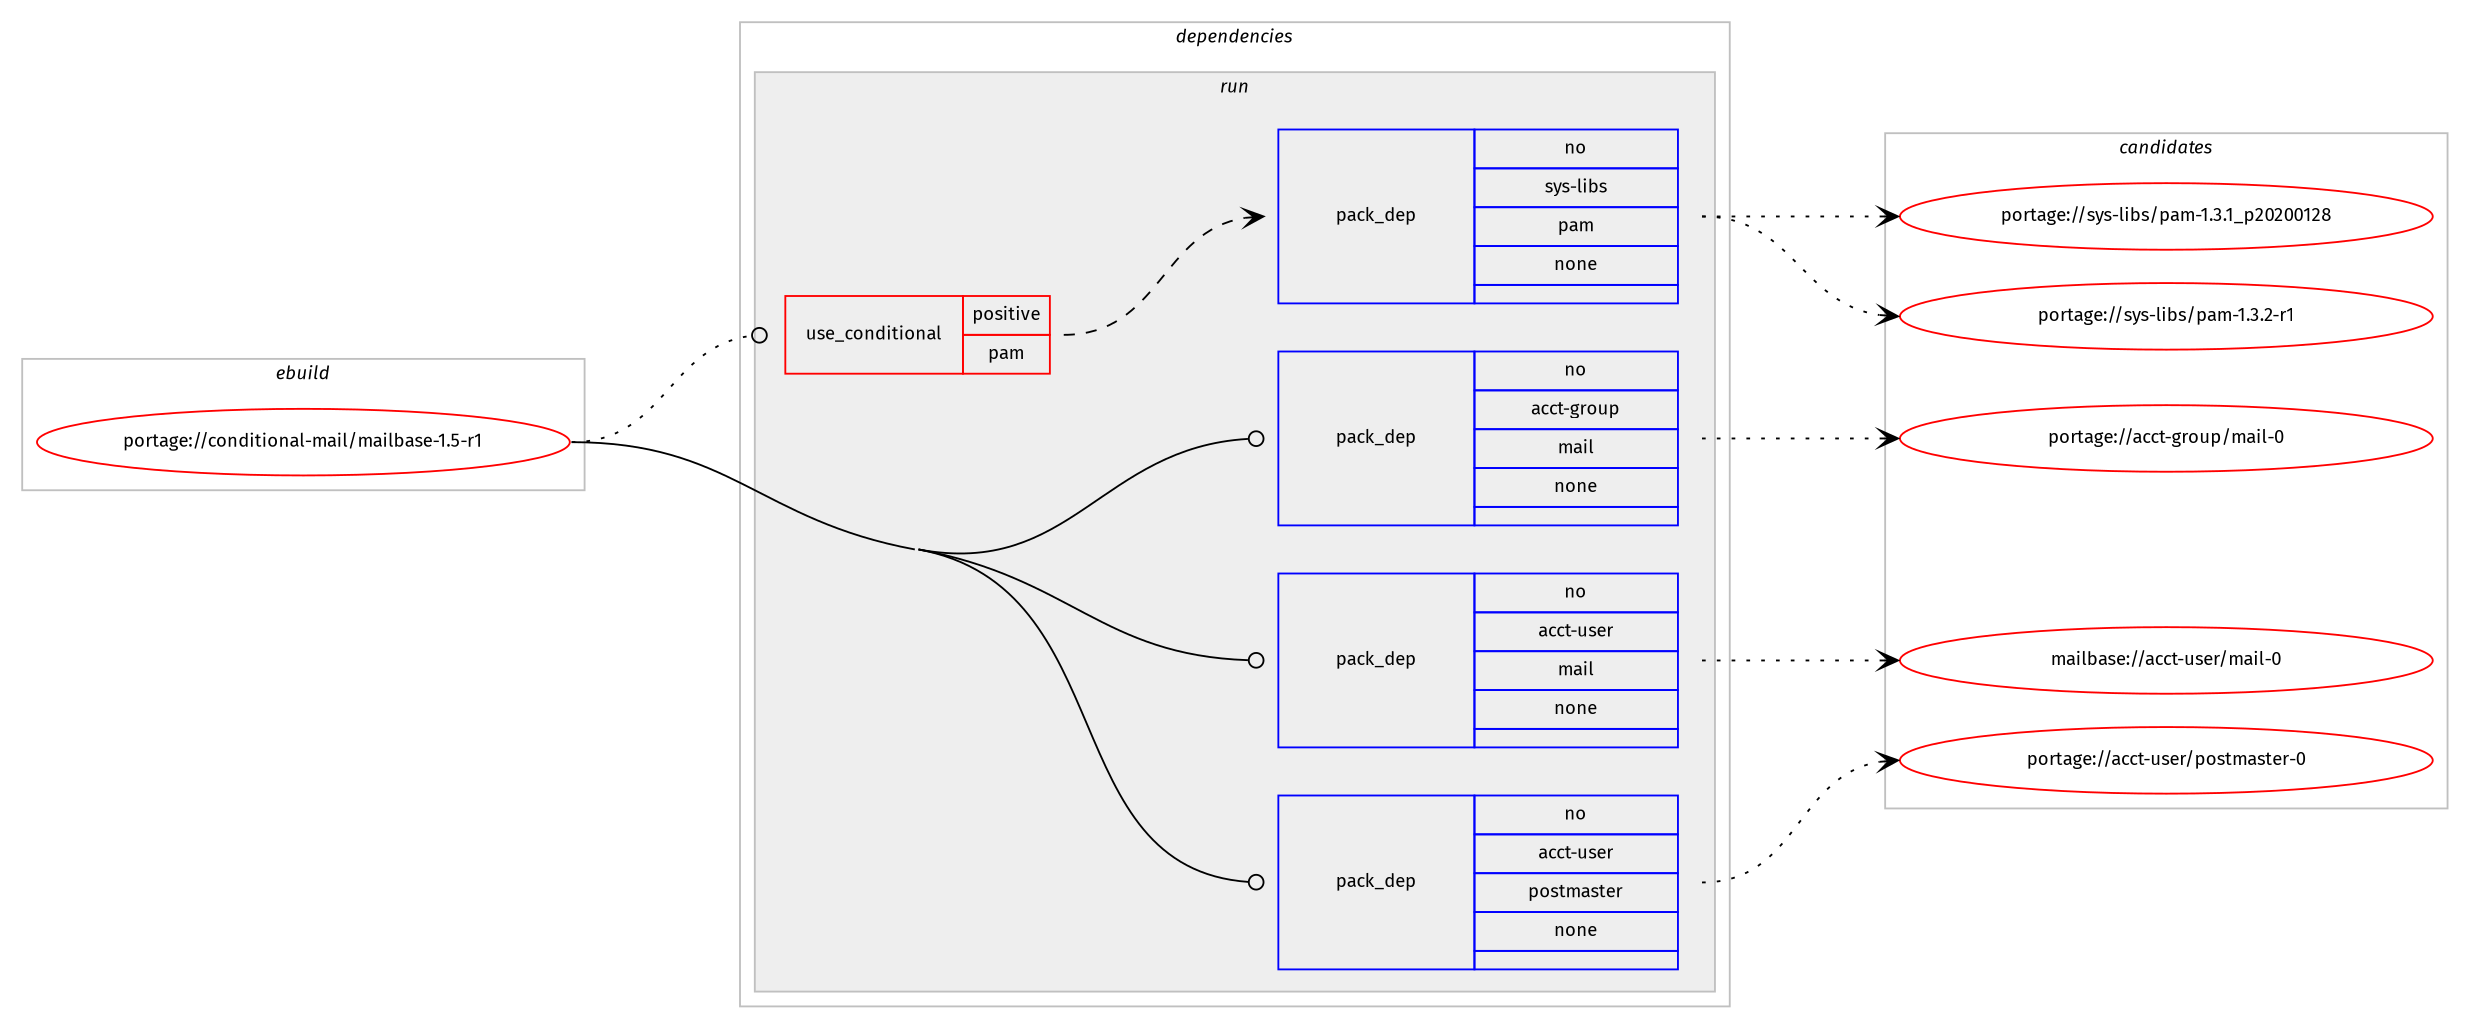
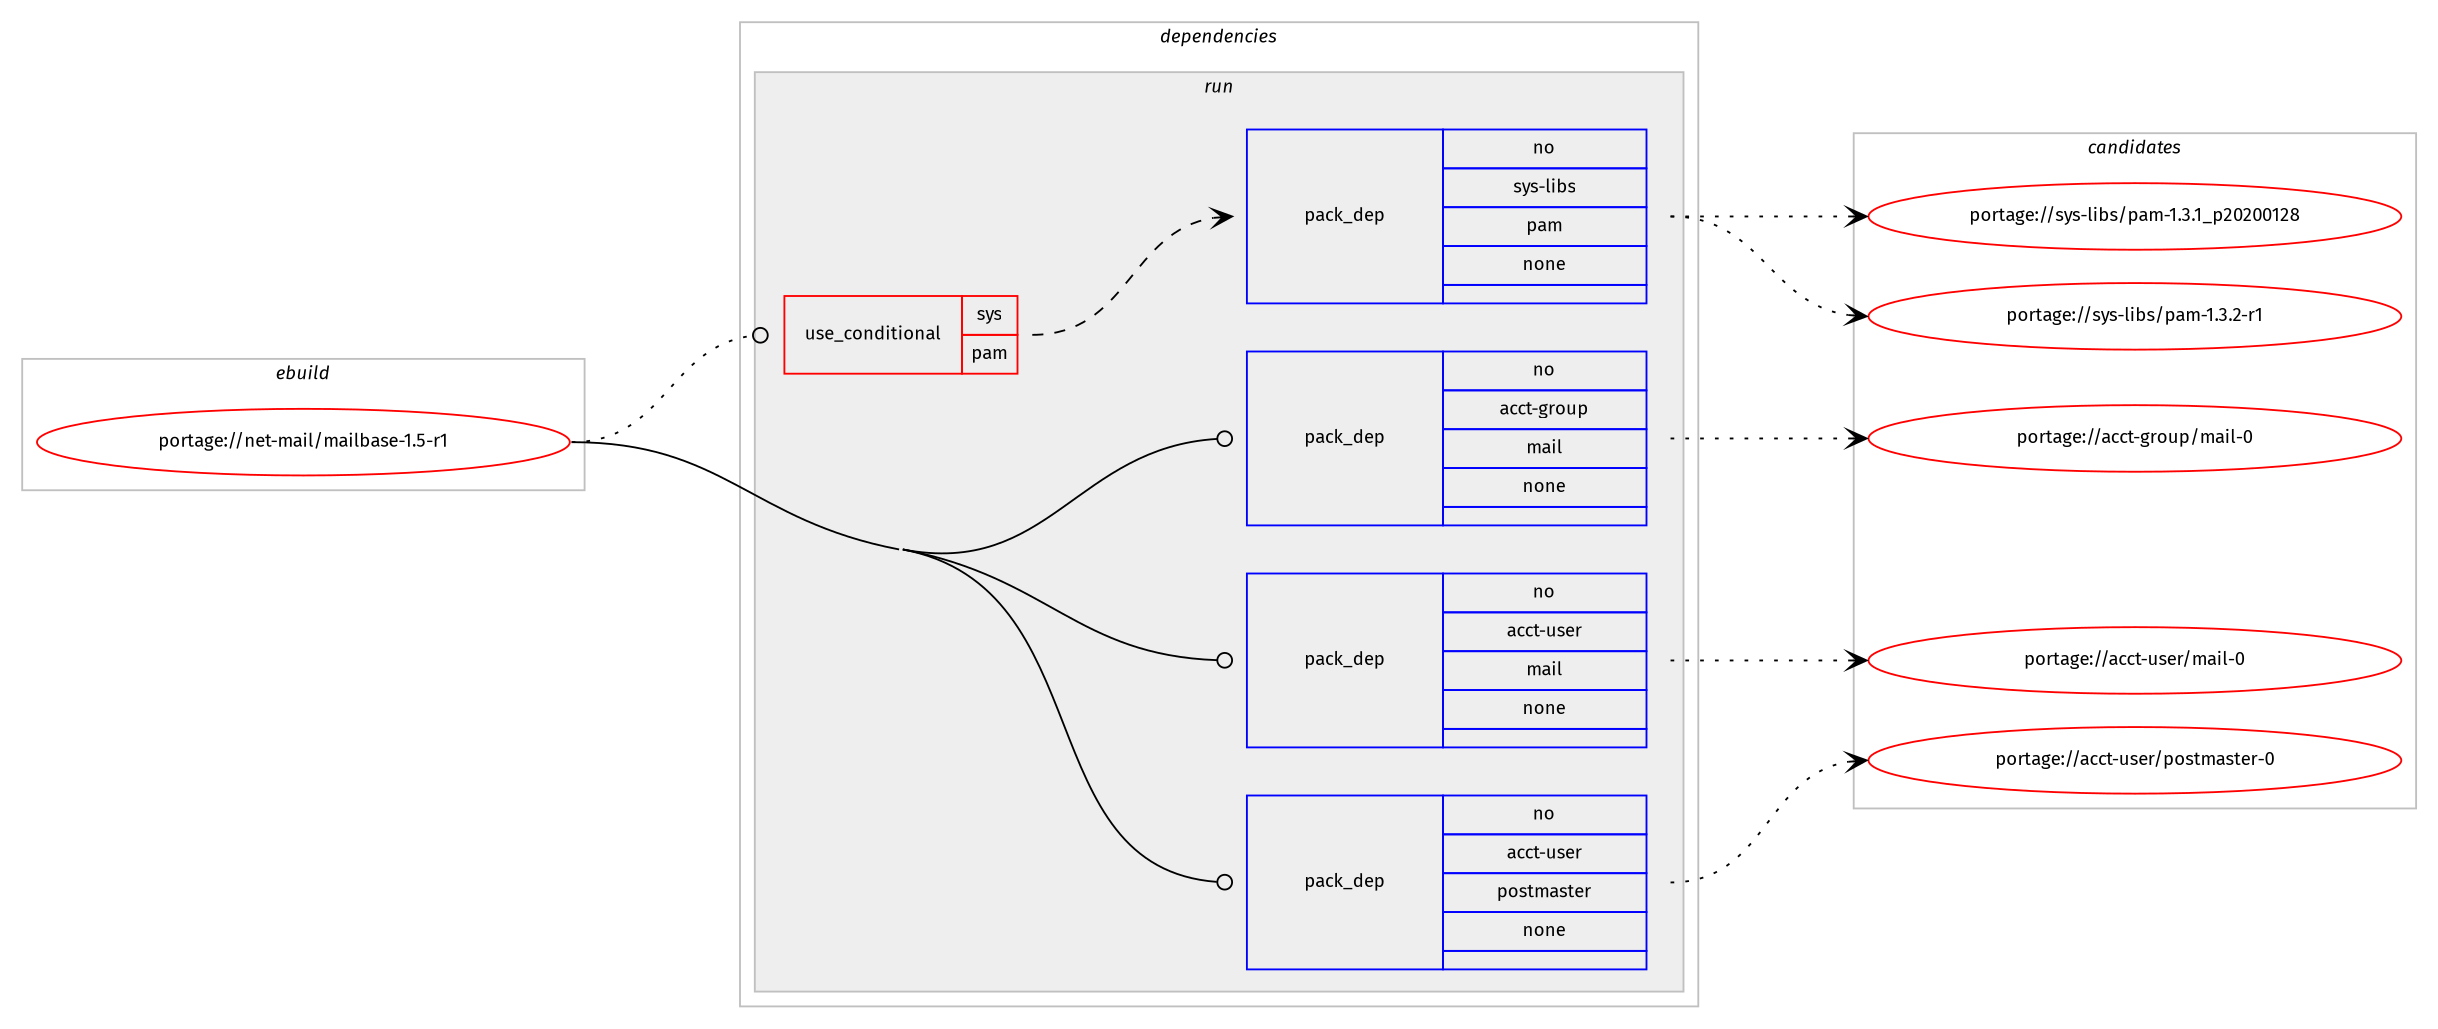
  digraph {
    compound=true
    concentrate=true
    fontname="Fira Sans"
    fontsize=10
    newrank=true
    rankdir=LR
    ranksep=1.5
    node [color=red fontname="Fira Sans" fontsize=10]
    edge [arrowhead=vee fontname="Fira Sans" headport=w style=dotted tailport=e weight=20]
-   n1 [label="portage://conditional-mail/mailbase-1.5-r1" width=4]
+   n1 [label="portage://net-mail/mailbase-1.5-r1" width=4]
    n2 [color=blue label=<<TABLE BORDER="0" CELLBORDER="1" CELLSPACING="0" CELLPADDING="4" WIDTH="220"><TR><TD ROWSPAN="6" CELLPADDING="30">pack_dep</TD></TR><TR><TD WIDTH="110">no</TD></TR><TR><TD>sys-libs</TD></TR><TR><TD>pam</TD></TR><TR><TD>none</TD></TR><TR><TD></TD></TR></TABLE>> shape=none]
-   n3 [label=<<TABLE BORDER="0" CELLBORDER="1" CELLSPACING="0" CELLPADDING="4"><TR><TD ROWSPAN="3" CELLPADDING="10">use_conditional</TD></TR><TR><TD>positive</TD></TR><TR><TD>pam</TD></TR></TABLE>> shape=none]
+   n3 [label=<<TABLE BORDER="0" CELLBORDER="1" CELLSPACING="0" CELLPADDING="4"><TR><TD ROWSPAN="3" CELLPADDING="10">use_conditional</TD></TR><TR><TD>sys</TD></TR><TR><TD>pam</TD></TR></TABLE>> shape=none]
    n4 [color=blue label=<<TABLE BORDER="0" CELLBORDER="1" CELLSPACING="0" CELLPADDING="4" WIDTH="220"><TR><TD ROWSPAN="6" CELLPADDING="30">pack_dep</TD></TR><TR><TD WIDTH="110">no</TD></TR><TR><TD>acct-group</TD></TR><TR><TD>mail</TD></TR><TR><TD>none</TD></TR><TR><TD></TD></TR></TABLE>> shape=none]
    n5 [color=blue label=<<TABLE BORDER="0" CELLBORDER="1" CELLSPACING="0" CELLPADDING="4" WIDTH="220"><TR><TD ROWSPAN="6" CELLPADDING="30">pack_dep</TD></TR><TR><TD WIDTH="110">no</TD></TR><TR><TD>acct-user</TD></TR><TR><TD>mail</TD></TR><TR><TD>none</TD></TR><TR><TD></TD></TR></TABLE>> shape=none]
    n6 [color=blue label=<<TABLE BORDER="0" CELLBORDER="1" CELLSPACING="0" CELLPADDING="4" WIDTH="220"><TR><TD ROWSPAN="6" CELLPADDING="30">pack_dep</TD></TR><TR><TD WIDTH="110">no</TD></TR><TR><TD>acct-user</TD></TR><TR><TD>postmaster</TD></TR><TR><TD>none</TD></TR><TR><TD></TD></TR></TABLE>> shape=none]
    n7 [label="portage://sys-libs/pam-1.3.1_p20200128" width=4]
    n8 [label="portage://sys-libs/pam-1.3.2-r1" width=4]
    n9 [label="portage://acct-group/mail-0" width=4]
-   n10 [label="mailbase://acct-user/mail-0" width=4]
+   n10 [label="portage://acct-user/mail-0" width=4]
    n11 [label="portage://acct-user/postmaster-0" width=4]
    subgraph cluster_1 {
      color=gray
      label=<<i>ebuild</i>>
      rank=same
      n1
    }
    subgraph cluster_2 {
      color=gray
      label=<<i>dependencies</i>>
      subgraph cluster_3 {
        color=gray
        fillcolor="#eeeeee"
        label=<<i>compile</i>>
        style=filled
      }
      subgraph cluster_4 {
        color=gray
        fillcolor="#eeeeee"
        label=<<i>compile and run</i>>
        style=filled
      }
      subgraph cluster_5 {
        color=gray
        fillcolor="#eeeeee"
        label=<<i>run</i>>
        style=filled
        subgraph sub_6 {
          color=gray
          fillcolor="#eeeeee"
          label=<<i>run</i>>
          style=filled
          n3
          subgraph sub_7 {
            color=gray
            fillcolor="#eeeeee"
            label=<<i>run</i>>
            style=filled
            n2
          }
        }
        subgraph sub_8 {
          color=gray
          fillcolor="#eeeeee"
          label=<<i>run</i>>
          style=filled
          n4
        }
        subgraph sub_9 {
          color=gray
          fillcolor="#eeeeee"
          label=<<i>run</i>>
          style=filled
          n5
        }
        subgraph sub_10 {
          color=gray
          fillcolor="#eeeeee"
          label=<<i>run</i>>
          style=filled
          n6
        }
      }
    }
    subgraph cluster_11 {
      color=gray
      label=<<i>candidates</i>>
      rank=same
      subgraph sub_12 {
        color=black
        label=<<i>candidates</i>>
        nodesep=1
        rank=same
        n7
        n8
      }
      subgraph sub_13 {
        color=black
        label=<<i>candidates</i>>
        nodesep=1
        rank=same
        n9
      }
      subgraph sub_14 {
        color=black
        label=<<i>candidates</i>>
        nodesep=1
        rank=same
        n10
      }
      subgraph sub_15 {
        color=black
        label=<<i>candidates</i>>
        nodesep=1
        rank=same
        n11
      }
    }
    n1 -> n3 [arrowhead=odot]
    n1 -> n4 [arrowhead=odot style=solid]
    n1 -> n5 [arrowhead=odot style=solid]
    n1 -> n6 [arrowhead=odot style=solid]
    n2 -> n7 [weight=100]
    n2 -> n8 [weight=100]
    n3 -> n2 [style=dashed]
    n4 -> n9 [weight=100]
    n5 -> n10 [weight=100]
    n6 -> n11 [weight=100]
  }
